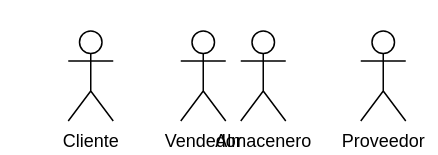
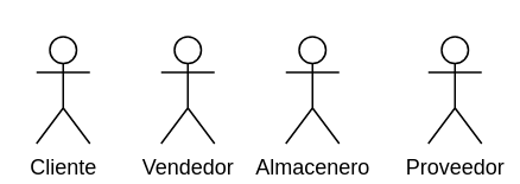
  <mxCell id="0" />
  <mxCell id="1" parent="0" />
- <mxCell id="2" value="Vendedor&lt;br&gt;" style="shape=umlActor;verticalLabelPosition=bottom;verticalAlign=top;html=1;outlineConnect=0;" parent="1" vertex="1"><mxGeometry x="120" y="20" width="30" height="60" as="geometry" /></mxCell>
- <mxCell id="3" value="Cliente" style="shape=umlActor;verticalLabelPosition=bottom;verticalAlign=top;html=1;outlineConnect=0;" parent="1" vertex="1"><mxGeometry x="45" y="20" width="30" height="60" as="geometry" /></mxCell>
+ <mxCell id="2" value="Vendedor&lt;br&gt;" style="shape=umlActor;verticalLabelPosition=bottom;verticalAlign=top;html=1;outlineConnect=0;" parent="1" vertex="1"><mxGeometry x="90" y="20" width="30" height="60" as="geometry" /></mxCell>
+ <mxCell id="3" value="Cliente" style="shape=umlActor;verticalLabelPosition=bottom;verticalAlign=top;html=1;outlineConnect=0;" parent="1" vertex="1"><mxGeometry x="20" y="20" width="30" height="60" as="geometry" /></mxCell>
  <mxCell id="4" value="Proveedor" style="shape=umlActor;verticalLabelPosition=bottom;verticalAlign=top;html=1;outlineConnect=0;" parent="1" vertex="1"><mxGeometry x="240" y="20" width="30" height="60" as="geometry" /></mxCell>
  <mxCell id="5" value="Almacenero" style="shape=umlActor;verticalLabelPosition=bottom;verticalAlign=top;html=1;outlineConnect=0;" parent="1" vertex="1"><mxGeometry x="160" y="20" width="30" height="60" as="geometry" /></mxCell>
